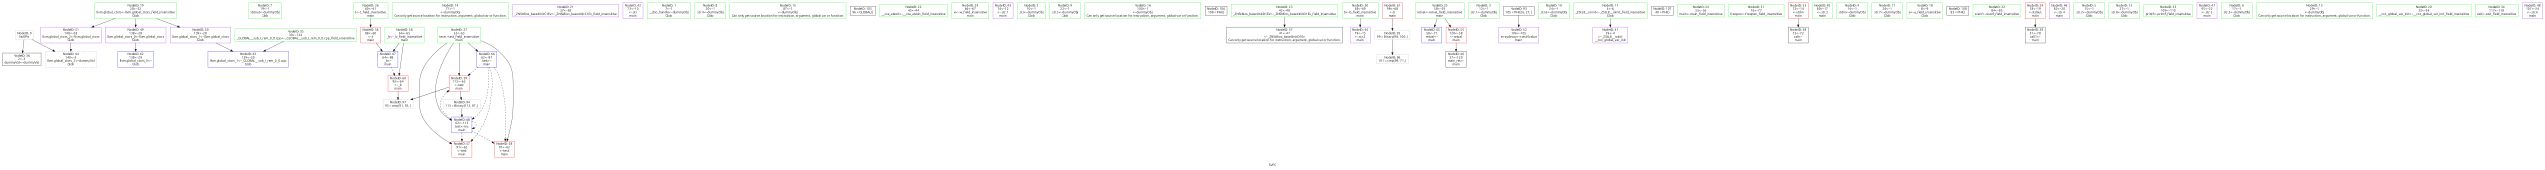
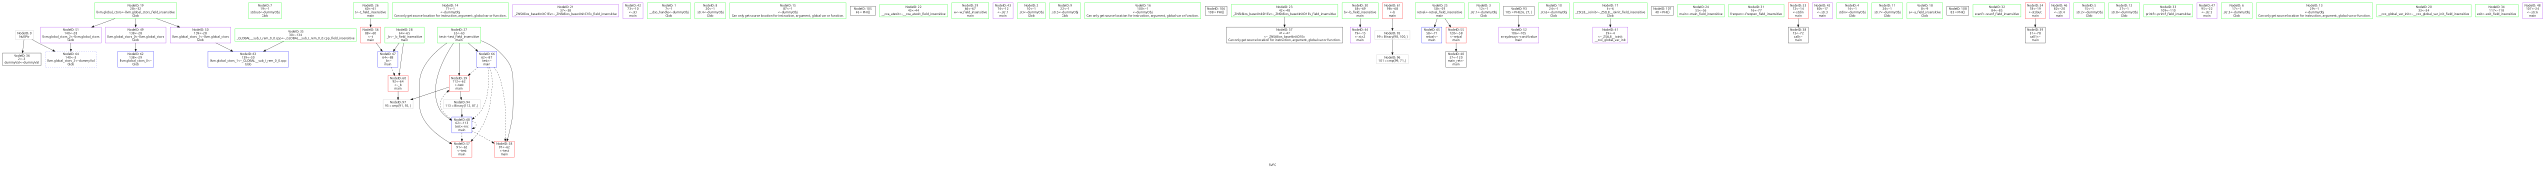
  digraph {
    fontname=Ubuntu
    label=SVFG
    node [color=green fontname=Ubuntu shape=record]
    edge [fontname=Ubuntu style=solid]
    n1 [color=grey label="{NodeID: 0\nNullPtr}"]
    n2 [color=black label="{NodeID: 36\n2\<--3\ndummyVal\<--dummyVal\n}"]
    n3 [color=blue label="{NodeID: 64\n140\<--3\nllvm.global_ctors_2\<--dummyVal\nGlob }" style=dotted]
    n4 [label="{NodeID: 7\n19\<--1\nstdout\<--dummyObj\nGlob }"]
    n5 [color=grey label="{NodeID: 97\n93 = cmp(91, 92, )\n}"]
    n6 [label="{NodeID: 14\n71\<--1\n\<--dummyObj\nCan only get source location for instruction, argument, global var or function.}"]
    n7 [color=purple label="{NodeID: 21\n37\<--38\n_ZNSt8ios_base4InitC1Ev\<--_ZNSt8ios_base4InitC1Ev_field_insensitive\n}"]
    n8 [label="{NodeID: 28\n64\<--65\n_b\<--_b_field_insensitive\nmain\n}"]
    n9 [color=red label="{NodeID: 60\n92\<--64\n\<--_b\nmain\n}"]
    n10 [color=blue label="{NodeID: 67\n64\<--88\n_b\<--\nmain\n}"]
    n11 [label="{NodeID: 35\n30\<--134\n_GLOBAL__sub_I_rem_0_0.cpp\<--_GLOBAL__sub_I_rem_0_0.cpp_field_insensitive\n}"]
    n12 [color=blue label="{NodeID: 63\n139\<--30\nllvm.global_ctors_1\<--_GLOBAL__sub_I_rem_0_0.cpp\nGlob }"]
    n13 [color=purple label="{NodeID: 42\n73\<--10\n\<--.str\nmain\n}"]
    n14 [color=purple label="{NodeID: 49\n138\<--28\nllvm.global_ctors_0\<--llvm.global_ctors\nGlob }"]
    n15 [color=blue label="{NodeID: 62\n138\<--29\nllvm.global_ctors_0\<--\nGlob }"]
    n16 [color=red label="{NodeID: 56\n88\<--60\n\<--t\nmain\n}"]
    n17 [label="{NodeID: 1\n7\<--1\n__dso_handle\<--dummyObj\nGlob }"]
    n18 [label="{NodeID: 8\n20\<--1\n.str.4\<--dummyObj\nGlob }"]
    n19 [label="{NodeID: 15\n87\<--1\n\<--dummyObj\nCan only get source location for instruction, argument, global var or function.}"]
-   n20 [color=black label="{NodeID: 105\n96 = GLOBAL()\n}"]
+   n20 [color=black label="{NodeID: 105\n96 = PHI()\n}"]
    n21 [label="{NodeID: 22\n43\<--44\n__cxa_atexit\<--__cxa_atexit_field_insensitive\n}"]
    n22 [label="{NodeID: 29\n66\<--67\nw\<--w_field_insensitive\nmain\n}"]
    n23 [color=purple label="{NodeID: 43\n74\<--12\n\<--.str.1\nmain\n}"]
    n24 [color=purple label="{NodeID: 50\n139\<--28\nllvm.global_ctors_1\<--llvm.global_ctors\nGlob }"]
    n25 [color=red label="{NodeID: 57\n91\<--62\n\<--test\nmain\n}"]
    n26 [label="{NodeID: 2\n10\<--1\n.str\<--dummyObj\nGlob }"]
    n27 [label="{NodeID: 9\n22\<--1\n.str.5\<--dummyObj\nGlob }"]
    n28 [label="{NodeID: 16\n100\<--1\n\<--dummyObj\nCan only get source location for instruction, argument, global var or function.}"]
    n29 [color=black label="{NodeID: 106\n108 = PHI()\n}"]
    n30 [label="{NodeID: 23\n42\<--48\n_ZNSt8ios_base4InitD1Ev\<--_ZNSt8ios_base4InitD1Ev_field_insensitive\n}"]
    n31 [color=black label="{NodeID: 37\n41\<--42\n\<--_ZNSt8ios_base4InitD1Ev\nCan only get source location for instruction, argument, global var or function.}"]
    n32 [label="{NodeID: 30\n68\<--69\nb\<--b_field_insensitive\nmain\n}"]
    n33 [color=purple label="{NodeID: 44\n79\<--15\n\<--.str.2\nmain\n}"]
    n34 [color=red label="{NodeID: 61\n98\<--68\n\<--b\nmain\n}"]
    n35 [color=grey label="{NodeID: 95\n99 = Binary(98, 100, )\n}"]
    n36 [color=grey label="{NodeID: 96\n101 = cmp(99, 71, )\n}"]
    n37 [color=purple label="{NodeID: 51\n140\<--28\nllvm.global_ctors_2\<--llvm.global_ctors\nGlob }"]
    n38 [color=red label="{NodeID: 58\n97\<--62\n\<--test\nmain\n}"]
    n39 [color=blue label="{NodeID: 65\n58\<--71\nretval\<--\nmain\n}"]
    n40 [label="{NodeID: 3\n12\<--1\n.str.1\<--dummyObj\nGlob }"]
    n41 [color=black label="{NodeID: 93\n105 = PHI(26, 27, )\n}"]
    n42 [color=purple label="{NodeID: 52\n106\<--105\narraydecay\<--cond-lvalue\nmain\n}"]
    n43 [label="{NodeID: 10\n24\<--1\n.str.6\<--dummyObj\nGlob }"]
    n44 [label="{NodeID: 17\n4\<--6\n_ZStL8__ioinit\<--_ZStL8__ioinit_field_insensitive\nGlob }"]
    n45 [color=purple label="{NodeID: 41\n39\<--4\n\<--_ZStL8__ioinit\n__cxx_global_var_init\n}"]
    n46 [color=black label="{NodeID: 107\n40 = PHI()\n}"]
    n47 [label="{NodeID: 24\n55\<--56\nmain\<--main_field_insensitive\n}"]
    n48 [label="{NodeID: 31\n76\<--77\nfreopen\<--freopen_field_insensitive\n}"]
    n49 [color=black label="{NodeID: 38\n75\<--72\ncall\<--\nmain\n}"]
-   n50 [label="{NodeID: 45\n80\<--17\n\<--.str.3\nmain\n}"]
+   n50 [color=purple label="{NodeID: 45\n80\<--17\n\<--.str.3\nmain\n}"]
    n51 [color=red label="{NodeID: 59\n112\<--62\n\<--test\nmain\n}"]
    n52 [color=grey label="{NodeID: 94\n113 = Binary(112, 87, )\n}"]
    n53 [color=blue label="{NodeID: 68\n62\<--113\ntest\<--inc\nmain\n}"]
    n54 [color=blue label="{NodeID: 66\n62\<--87\ntest\<--\nmain\n}"]
    n55 [label="{NodeID: 4\n14\<--1\nstdin\<--dummyObj\nGlob }"]
    n56 [label="{NodeID: 11\n26\<--1\n.str.7\<--dummyObj\nGlob }"]
    n57 [label="{NodeID: 18\n8\<--9\na\<--a_field_insensitive\nGlob }"]
    n58 [color=black label="{NodeID: 108\n83 = PHI()\n}"]
    n59 [label="{NodeID: 25\n58\<--59\nretval\<--retval_field_insensitive\nmain\n}"]
    n60 [color=red label="{NodeID: 55\n120\<--58\n\<--retval\nmain\n}"]
    n61 [color=black label="{NodeID: 40\n57\<--120\nmain_ret\<--\nmain\n}"]
    n62 [label="{NodeID: 32\n84\<--85\nscanf\<--scanf_field_insensitive\n}"]
    n63 [color=black label="{NodeID: 39\n81\<--78\ncall1\<--\nmain\n}"]
    n64 [color=purple label="{NodeID: 46\n82\<--20\n\<--.str.4\nmain\n}"]
    n65 [color=red label="{NodeID: 53\n72\<--14\n\<--stdin\nmain\n}"]
    n66 [label="{NodeID: 5\n15\<--1\n.str.2\<--dummyObj\nGlob }"]
    n67 [label="{NodeID: 12\n27\<--1\n.str.8\<--dummyObj\nGlob }"]
    n68 [label="{NodeID: 19\n28\<--32\nllvm.global_ctors\<--llvm.global_ctors_field_insensitive\nGlob }"]
    n69 [label="{NodeID: 26\n60\<--61\nt\<--t_field_insensitive\nmain\n}"]
    n70 [label="{NodeID: 33\n109\<--110\nprintf\<--printf_field_insensitive\n}"]
    n71 [color=purple label="{NodeID: 47\n95\<--22\n\<--.str.5\nmain\n}"]
    n72 [color=red label="{NodeID: 54\n78\<--19\n\<--stdout\nmain\n}"]
    n73 [label="{NodeID: 6\n17\<--1\n.str.3\<--dummyObj\nGlob }"]
    n74 [label="{NodeID: 13\n29\<--1\n\<--dummyObj\nCan only get source location for instruction, argument, global var or function.}"]
    n75 [label="{NodeID: 20\n33\<--34\n__cxx_global_var_init\<--__cxx_global_var_init_field_insensitive\n}"]
    n76 [label="{NodeID: 27\n62\<--63\ntest\<--test_field_insensitive\nmain\n}"]
    n77 [label="{NodeID: 34\n117\<--118\nexit\<--exit_field_insensitive\n}"]
    n78 [color=purple label="{NodeID: 48\n107\<--24\n\<--.str.6\nmain\n}"]
    n1 -> n2
    n1 -> n3
    n8 -> n9
    n8 -> n10
    n9 -> n5
    n10 -> n9 [style=dashed]
    n11 -> n12
    n14 -> n15
    n16 -> n10
    n24 -> n12
    n30 -> n31
    n32 -> n33
    n34 -> n35
    n35 -> n36
    n37 -> n3
    n41 -> n42
    n44 -> n45
    n51 -> n5
    n51 -> n52
    n52 -> n53
    n53 -> n25 [style=dashed]
    n53 -> n38 [style=dashed]
    n53 -> n51 [style=dashed]
    n53 -> n53 [style=dashed]
    n54 -> n25 [style=dashed]
    n54 -> n38 [style=dashed]
    n54 -> n51 [style=dashed]
    n54 -> n53 [style=dashed]
    n59 -> n39
    n59 -> n60
    n60 -> n61
    n65 -> n49
    n68 -> n14
    n68 -> n24
    n68 -> n37
    n69 -> n16
    n72 -> n63
    n76 -> n25
    n76 -> n38
    n76 -> n51
    n76 -> n53
    n76 -> n54
  }
